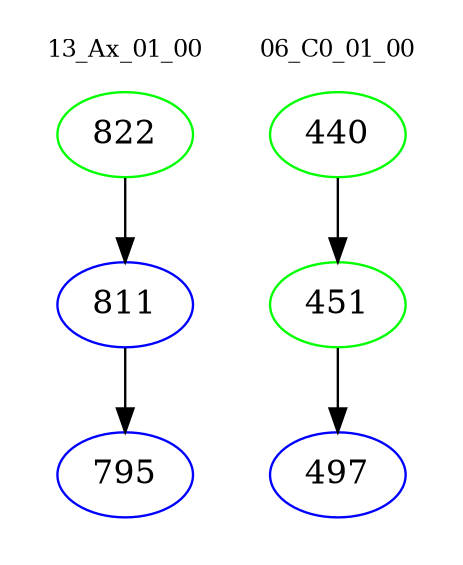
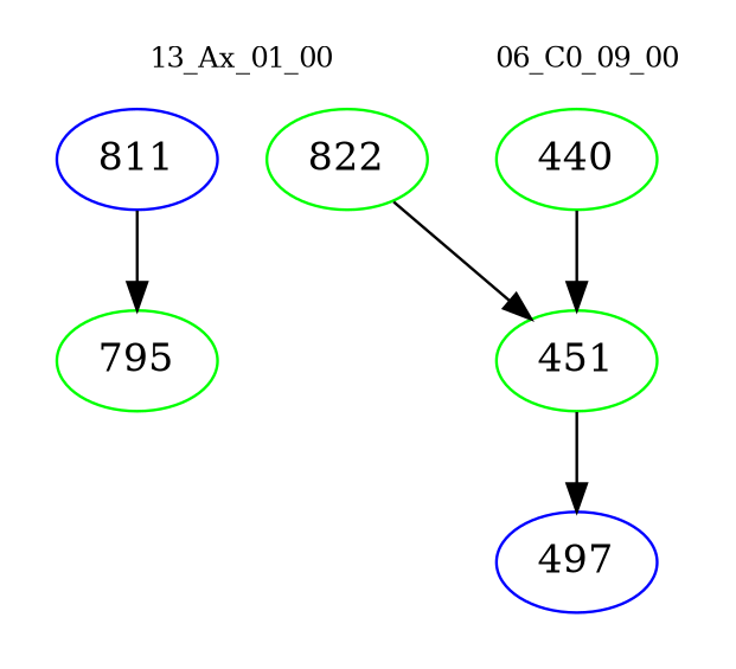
  digraph {
    node [color=green]
    edge [color=black]
    n1 [label=822]
    n2 [color=blue label=811]
-   n3 [color=blue label=795]
+   n3 [label=795]
    n4 [label=440]
    n5 [label=451]
    n6 [color=blue label=497]
    subgraph cluster_1 {
      color=white
      fontsize=10
      label="13_Ax_01_00"
      n1
      n2
      n3
    }
    subgraph cluster_2 {
      color=white
      fontsize=10
-     label="06_C0_01_00"
+     label="06_C0_09_00"
      n4
      n5
      n6
    }
-   n1 -> n2
+   n1 -> n5
    n2 -> n3
    n4 -> n5
    n5 -> n6
  }
